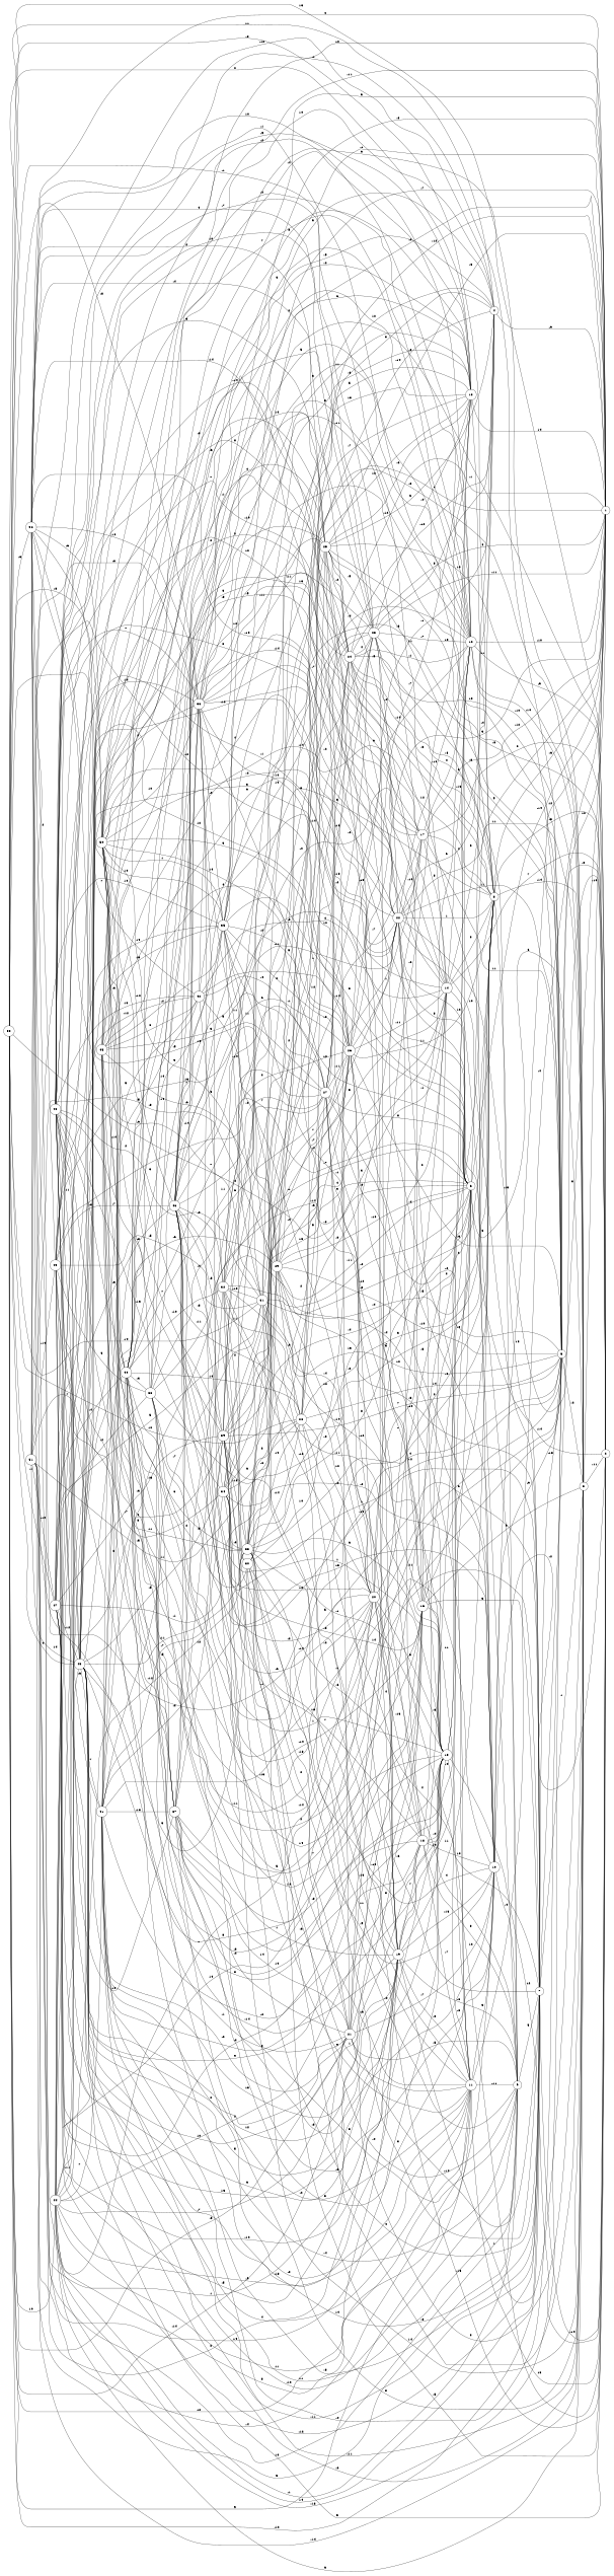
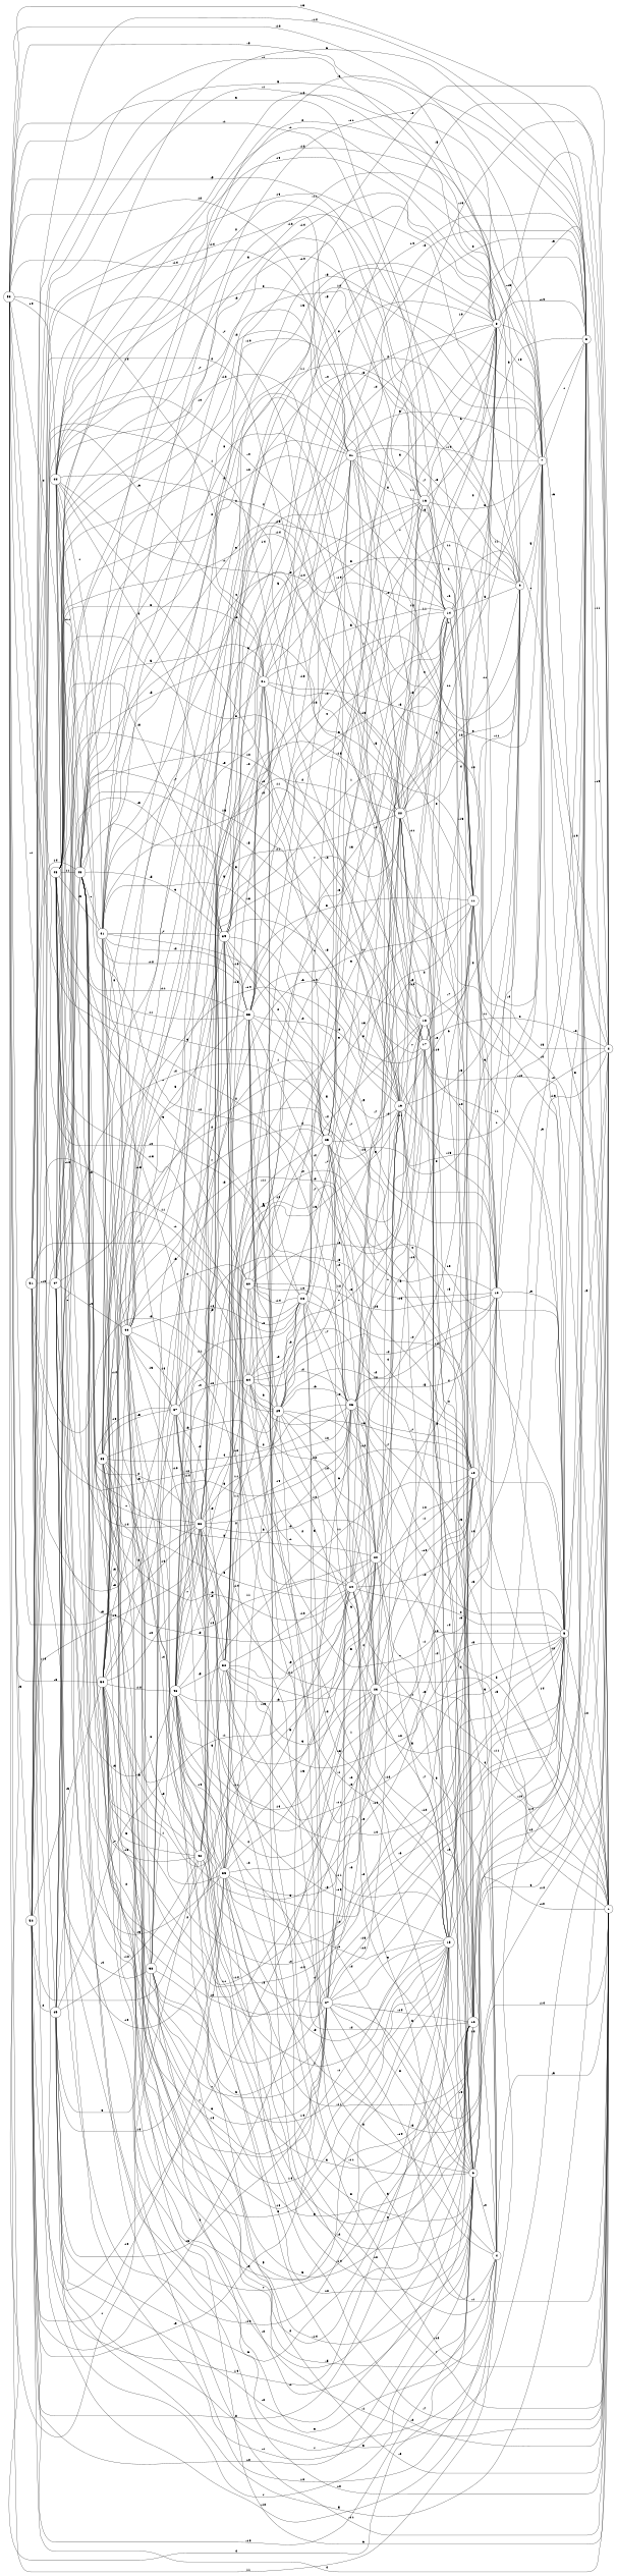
  graph {
    fontname="Helvetica,Arial,sans-serif"
    rankdir=LR
    node [shape=circle]
    53
    3
    4
    6
    7
    8
    11
    13
    14
    16
    19
    21
    28
    31
    36
    42
    43
    44
    47
    50
    52
    1
    2
    5
    9
    10
    12
    18
    20
    25
    27
    26
    23
    15
    17
    35
    29
    32
    22
    24
    39
    33
    41
    30
    46
    38
    40
    37
    49
    34
    51
    48
    45
    53 -- 3 [label=13]
    53 -- 4 [label=11]
    53 -- 6 [label=4]
    53 -- 7 [label=-12]
    53 -- 8 [label=-8]
    53 -- 11 [label=9]
    53 -- 13 [label=2]
    53 -- 14 [label=-1]
    53 -- 16 [label=-5]
    53 -- 19 [label=12]
    53 -- 21 [label=-14]
    53 -- 28 [label=10]
    53 -- 31 [label=14]
    53 -- 36 [label=-8]
    53 -- 42 [label=7]
    53 -- 43 [label=4]
    53 -- 44 [label=10]
    53 -- 47 [label=-1]
    53 -- 50 [label=-8]
    53 -- 52 [label=-3]
    3 -- 1 [label=-10]
    3 -- 2 [label=-11]
    4 -- 1 [label=-9]
    6 -- 3 [label=6]
    6 -- 4 [label=-4]
    6 -- 1 [label=-14]
    6 -- 2 [label=-14]
    7 -- 3 [label=1]
    7 -- 1 [label=3]
    7 -- 2 [label=-10]
    7 -- 5 [label=-13]
    8 -- 3 [label=-14]
    8 -- 7 [label=13]
    8 -- 1 [label=-6]
    8 -- 2 [label=-3]
    11 -- 1 [label=-4]
    11 -- 2 [label=13]
    11 -- 9 [label=-11]
    11 -- 10 [label=3]
    13 -- 8 [label=11]
    13 -- 1 [label=14]
    14 -- 4 [label=9]
    14 -- 8 [label=3]
    14 -- 2 [label=7]
    14 -- 9 [label=6]
    14 -- 12 [label=-13]
    16 -- 3 [label=6]
    16 -- 6 [label=-6]
    16 -- 7 [label=3]
    16 -- 8 [label=6]
    16 -- 11 [label=11]
    16 -- 12 [label=2]
    19 -- 3 [label=1]
    19 -- 6 [label=10]
    19 -- 8 [label=11]
    19 -- 11 [label=-9]
    19 -- 9 [label=-6]
    19 -- 10 [label=-13]
    19 -- 12 [label=-3]
    19 -- 18 [label=7]
    21 -- 3 [label=3]
    21 -- 6 [label=-11]
    21 -- 7 [label=-14]
    21 -- 13 [label=-6]
    21 -- 14 [label=7]
    21 -- 16 [label=8]
    21 -- 9 [label=-5]
    21 -- 10 [label=-7]
    28 -- 4 [label=-14]
    28 -- 7 [label=4]
    28 -- 8 [label=3]
    28 -- 2 [label=-13]
    28 -- 5 [label=14]
    28 -- 20 [label=-4]
    28 -- 25 [label=-4]
    28 -- 27 [label=5]
    28 -- 26 [label=-7]
    31 -- 6 [label=-2]
    31 -- 7 [label=-6]
    31 -- 8 [label=-4]
    31 -- 11 [label=-13]
    31 -- 14 [label=5]
    31 -- 16 [label=-10]
    31 -- 19 [label=-2]
    31 -- 1 [label=-12]
    31 -- 23 [label=1]
    36 -- 6 [label=-2]
    36 -- 11 [label=9]
    36 -- 13 [label=6]
    36 -- 14 [label=-2]
    36 -- 2 [label=-8]
    36 -- 5 [label=-12]
    36 -- 12 [label=-11]
    36 -- 20 [label=-2]
    36 -- 25 [label=-11]
    36 -- 26 [label=14]
    36 -- 23 [label=-11]
    36 -- 15 [label=-3]
    36 -- 17 [label=-7]
    36 -- 35 [label=-9]
    36 -- 29 [label=11]
    42 -- 6 [label=-14]
    42 -- 13 [label=11]
    42 -- 14 [label=4]
    42 -- 31 [label=5]
    42 -- 1 [label=-2]
    42 -- 27 [label=-4]
    42 -- 32 [label=6]
    43 -- 3 [label=-6]
    43 -- 7 [label=-11]
    43 -- 11 [label=-13]
    43 -- 19 [label=5]
    43 -- 21 [label=2]
    43 -- 36 [label=2]
    43 -- 42 [label=-5]
    43 -- 1 [label=-11]
    43 -- 9 [label=11]
    43 -- 12 [label=6]
    43 -- 18 [label=12]
    43 -- 20 [label=8]
    43 -- 15 [label=5]
    43 -- 17 [label=-5]
    43 -- 29 [label=-6]
    43 -- 22 [label=4]
    43 -- 24 [label=-6]
    43 -- 39 [label=-5]
    43 -- 33 [label=-11]
    43 -- 41 [label=7]
    43 -- 30 [label=9]
    44 -- 3 [label=6]
    44 -- 7 [label=14]
    44 -- 11 [label=8]
    44 -- 14 [label=3]
    44 -- 16 [label=2]
    44 -- 21 [label=-7]
    44 -- 42 [label=5]
    44 -- 43 [label=-11]
    44 -- 1 [label=10]
    44 -- 5 [label=-13]
    44 -- 9 [label=-1]
    44 -- 10 [label=11]
    44 -- 26 [label=12]
    44 -- 15 [label=-9]
    44 -- 17 [label=2]
    44 -- 22 [label=-12]
    44 -- 24 [label=-3]
    44 -- 39 [label=4]
    44 -- 33 [label=-12]
    44 -- 41 [label=7]
    47 -- 7 [label=-12]
    47 -- 16 [label=-2]
    47 -- 19 [label=-5]
    47 -- 28 [label=-1]
    47 -- 31 [label=5]
    47 -- 36 [label=14]
    47 -- 43 [label=-12]
    47 -- 12 [label=7]
    47 -- 20 [label=14]
    47 -- 15 [label=-12]
    47 -- 35 [label=13]
    47 -- 39 [label=-3]
    47 -- 46 [label=-3]
    47 -- 38 [label=-4]
    47 -- 40 [label=-4]
    50 -- 4 [label=10]
    50 -- 7 [label=5]
    50 -- 8 [label=13]
    50 -- 13 [label=-4]
    50 -- 14 [label=-14]
    50 -- 28 [label=-11]
    50 -- 31 [label=9]
    50 -- 36 [label=10]
    50 -- 2 [label=9]
    50 -- 10 [label=-14]
    50 -- 20 [label=-11]
    50 -- 25 [label=7]
    50 -- 27 [label=14]
    50 -- 26 [label=6]
    50 -- 23 [label=-14]
    50 -- 35 [label=1]
    50 -- 22 [label=-2]
    50 -- 24 [label=-1]
    50 -- 39 [label=7]
    50 -- 46 [label=-12]
    50 -- 38 [label=2]
    50 -- 40 [label=-3]
    50 -- 37 [label=8]
    52 -- 6 [label=-13]
    52 -- 8 [label=-1]
    52 -- 11 [label=-4]
    52 -- 19 [label=1]
    52 -- 31 [label=-9]
    52 -- 36 [label=10]
    52 -- 50 [label=-6]
    52 -- 1 [label=4]
    52 -- 9 [label=14]
    52 -- 12 [label=10]
    52 -- 20 [label=7]
    52 -- 25 [label=-4]
    52 -- 27 [label=-5]
    52 -- 23 [label=4]
    52 -- 15 [label=8]
    52 -- 17 [label=-7]
    52 -- 35 [label=10]
    52 -- 22 [label=-14]
    52 -- 24 [label=2]
    52 -- 49 [label=2]
    5 -- 3 [label=-2]
    5 -- 1 [label=12]
    5 -- 2 [label=-9]
    9 -- 7 [label=5]
    10 -- 1 [label=12]
    10 -- 2 [label=-2]
    10 -- 5 [label=-9]
    10 -- 9 [label=-4]
    12 -- 3 [label=-10]
    12 -- 1 [label=-10]
    12 -- 2 [label=-9]
    12 -- 5 [label=-10]
    18 -- 6 [label=-4]
    18 -- 11 [label=-7]
    18 -- 14 [label=2]
    18 -- 9 [label=3]
    18 -- 10 [label=10]
    18 -- 15 [label=-4]
    20 -- 6 [label=-5]
    20 -- 13 [label=-1]
    20 -- 19 [label=4]
    20 -- 1 [label=5]
    20 -- 9 [label=4]
    20 -- 18 [label=-13]
    20 -- 15 [label=5]
    25 -- 3 [label=10]
    25 -- 4 [label=6]
    25 -- 8 [label=11]
    25 -- 13 [label=-6]
    25 -- 16 [label=-5]
    25 -- 19 [label=-13]
    25 -- 21 [label=-13]
    25 -- 1 [label=-6]
    25 -- 5 [label=13]
    25 -- 18 [label=-7]
    25 -- 23 [label=-5]
    25 -- 24 [label=-2]
    27 -- 6 [label=8]
    27 -- 19 [label=-12]
    27 -- 1 [label=-1]
    27 -- 2 [label=12]
    27 -- 5 [label=-2]
    27 -- 12 [label=-14]
    27 -- 20 [label=-9]
    27 -- 26 [label=-11]
    27 -- 23 [label=-6]
    27 -- 15 [label=9]
    27 -- 24 [label=-13]
    26 -- 4 [label=-1]
    26 -- 8 [label=11]
    26 -- 11 [label=-10]
    26 -- 13 [label=-7]
    26 -- 14 [label=-11]
    26 -- 1 [label=3]
    26 -- 5 [label=-3]
    26 -- 10 [label=-5]
    26 -- 20 [label=-12]
    26 -- 17 [label=1]
    23 -- 4 [label=8]
    23 -- 13 [label=-4]
    23 -- 19 [label=-7]
    23 -- 1 [label=-11]
    23 -- 2 [label=-8]
    23 -- 5 [label=-8]
    23 -- 9 [label=-8]
    23 -- 12 [label=-7]
    23 -- 22 [label=-4]
    15 -- 6 [label=-4]
    15 -- 11 [label=-8]
    15 -- 13 [label=2]
    15 -- 2 [label=12]
    17 -- 8 [label=4]
    17 -- 14 [label=8]
    17 -- 1 [label=-12]
    17 -- 2 [label=2]
    17 -- 5 [label=11]
    17 -- 12 [label=4]
    35 -- 3 [label=-3]
    35 -- 6 [label=3]
    35 -- 13 [label=-6]
    35 -- 1 [label=-7]
    35 -- 5 [label=-6]
    35 -- 10 [label=-9]
    35 -- 18 [label=-4]
    35 -- 20 [label=13]
    35 -- 26 [label=5]
    35 -- 15 [label=-1]
    35 -- 29 [label=11]
    35 -- 22 [label=-14]
    35 -- 30 [label=-14]
    29 -- 4 [label=3]
    29 -- 6 [label=-10]
    29 -- 7 [label=-3]
    29 -- 13 [label=12]
    29 -- 14 [label=3]
    29 -- 19 [label=12]
    29 -- 28 [label=-9]
    29 -- 5 [label=-10]
    29 -- 10 [label=-4]
    29 -- 20 [label=12]
    29 -- 26 [label=-6]
    29 -- 23 [label=10]
    32 -- 6 [label=-11]
    32 -- 8 [label=-3]
    32 -- 13 [label=5]
    32 -- 19 [label=13]
    32 -- 31 [label=-13]
    32 -- 5 [label=12]
    32 -- 9 [label=-4]
    32 -- 12 [label=-4]
    32 -- 20 [label=-12]
    32 -- 23 [label=3]
    32 -- 15 [label=-11]
    32 -- 24 [label=-8]
    32 -- 30 [label=2]
    22 -- 3 [label=11]
    22 -- 4 [label=6]
    22 -- 6 [label=8]
    22 -- 7 [label=10]
    22 -- 8 [label=1]
    22 -- 16 [label=12]
    22 -- 2 [label=-13]
    22 -- 5 [label=11]
    22 -- 9 [label=12]
    22 -- 12 [label=-10]
    22 -- 15 [label=2]
    22 -- 17 [label=-10]
    24 -- 3 [label=13]
    24 -- 4 [label=-12]
    24 -- 8 [label=-3]
    24 -- 11 [label=-4]
    24 -- 1 [label=4]
    24 -- 5 [label=2]
    24 -- 10 [label=12]
    24 -- 12 [label=-1]
    24 -- 23 [label=4]
    24 -- 22 [label=9]
    39 -- 3 [label=14]
    39 -- 6 [label=-4]
    39 -- 7 [label=4]
    39 -- 11 [label=1]
    39 -- 13 [label=-7]
-   39 -- 14 [label=4]
+   39 -- 14 [label=5]
    39 -- 5 [label=7]
    39 -- 10 [label=-9]
    39 -- 25 [label=2]
    39 -- 15 [label=-1]
    39 -- 17 [label=-8]
    39 -- 22 [label=7]
    39 -- 24 [label=-1]
    39 -- 33 [label=-13]
    33 -- 3 [label=-8]
    33 -- 4 [label=12]
    33 -- 6 [label=8]
    33 -- 7 [label=3]
    33 -- 11 [label=11]
    33 -- 14 [label=13]
    33 -- 21 [label=-13]
    33 -- 28 [label=14]
    33 -- 2 [label=-5]
    33 -- 5 [label=4]
    33 -- 9 [label=-4]
    33 -- 26 [label=2]
    33 -- 23 [label=12]
    33 -- 15 [label=6]
    33 -- 17 [label=-9]
    33 -- 29 [label=3]
    41 -- 3 [label=-11]
    41 -- 6 [label=-1]
    41 -- 7 [label=-8]
    41 -- 8 [label=-14]
    41 -- 11 [label=-8]
    41 -- 19 [label=13]
    41 -- 21 [label=-2]
    41 -- 31 [label=-7]
    41 -- 1 [label=-1]
    41 -- 5 [label=-4]
    41 -- 10 [label=-2]
    41 -- 18 [label=-2]
    41 -- 27 [label=7]
    41 -- 35 [label=14]
    41 -- 39 [label=-7]
    41 -- 33 [label=-2]
    41 -- 40 [label=8]
    41 -- 37 [label=-13]
    30 -- 11 [label=13]
    30 -- 21 [label=2]
    30 -- 28 [label=-14]
    30 -- 1 [label=7]
    30 -- 10 [label=-13]
    30 -- 18 [label=-6]
    30 -- 26 [label=10]
    30 -- 29 [label=-6]
    46 -- 6 [label=12]
    46 -- 7 [label=1]
    46 -- 8 [label=3]
    46 -- 13 [label=-2]
    46 -- 16 [label=-14]
    46 -- 28 [label=11]
    46 -- 36 [label=7]
    46 -- 1 [label=-8]
    46 -- 9 [label=3]
    46 -- 10 [label=13]
    46 -- 12 [label=3]
    46 -- 20 [label=-6]
    46 -- 27 [label=-2]
    46 -- 26 [label=6]
    46 -- 23 [label=14]
    46 -- 15 [label=1]
    46 -- 17 [label=-4]
    46 -- 35 [label=14]
    46 -- 32 [label=-5]
    46 -- 39 [label=-4]
    46 -- 33 [label=-5]
    46 -- 34 [label=-8]
    38 -- 4 [label=-5]
    38 -- 6 [label=-14]
    38 -- 8 [label=-5]
    38 -- 19 [label=1]
    38 -- 5 [label=-13]
    38 -- 12 [label=3]
    38 -- 20 [label=-13]
    38 -- 27 [label=6]
    38 -- 15 [label=14]
    38 -- 22 [label=-11]
    38 -- 37 [label=-5]
    40 -- 4 [label=9]
    40 -- 7 [label=14]
    40 -- 16 [label=5]
    40 -- 21 [label=-2]
    40 -- 28 [label=14]
    40 -- 36 [label=14]
    40 -- 9 [label=-4]
    40 -- 10 [label=-8]
    40 -- 12 [label=5]
    40 -- 25 [label=-3]
    40 -- 27 [label=11]
    40 -- 23 [label=4]
    40 -- 15 [label=14]
    40 -- 32 [label=-10]
    40 -- 22 [label=-2]
    40 -- 24 [label=12]
    40 -- 30 [label=2]
    40 -- 38 [label=-3]
    40 -- 37 [label=13]
    37 -- 3 [label=8]
    37 -- 11 [label=3]
    37 -- 21 [label=14]
    37 -- 36 [label=-14]
    37 -- 5 [label=14]
    37 -- 10 [label=-3]
    37 -- 18 [label=-6]
    37 -- 26 [label=2]
    37 -- 15 [label=-8]
    37 -- 32 [label=-8]
    37 -- 34 [label=12]
    49 -- 6 [label=7]
    49 -- 14 [label=12]
    49 -- 19 [label=13]
    49 -- 31 [label=-5]
    49 -- 42 [label=-12]
    49 -- 43 [label=7]
    49 -- 2 [label=5]
    49 -- 5 [label=7]
    49 -- 12 [label=-2]
    49 -- 27 [label=13]
    49 -- 15 [label=6]
    49 -- 35 [label=14]
    49 -- 46 [label=-7]
    49 -- 38 [label=5]
    49 -- 37 [label=10]
    34 -- 13 [label=13]
    34 -- 14 [label=9]
    34 -- 16 [label=-3]
    34 -- 10 [label=-2]
    34 -- 18 [label=7]
    34 -- 20 [label=12]
    34 -- 26 [label=-4]
    34 -- 15 [label=1]
    34 -- 29 [label=6]
    34 -- 22 [label=-7]
    34 -- 24 [label=2]
-   34 -- 33 [label=-3]
+   34 -- 28 [label=-3]
    51 -- 3 [label=-14]
    51 -- 4 [label=-12]
    51 -- 8 [label=-1]
    51 -- 19 [label=2]
    51 -- 28 [label=11]
    51 -- 36 [label=-8]
    51 -- 43 [label=14]
    51 -- 47 [label=-10]
    51 -- 9 [label=5]
    51 -- 26 [label=12]
    51 -- 15 [label=14]
    51 -- 35 [label=10]
    51 -- 29 [label=-8]
    51 -- 49 [label=-14]
    51 -- 34 [label=-7]
    48 -- 6 [label=-1]
    48 -- 7 [label=2]
    48 -- 8 [label=14]
    48 -- 11 [label=4]
    48 -- 13 [label=-9]
    48 -- 14 [label=-10]
    48 -- 16 [label=-3]
    48 -- 21 [label=10]
    48 -- 31 [label=3]
    48 -- 36 [label=7]
    48 -- 42 [label=13]
    48 -- 43 [label=11]
    48 -- 5 [label=-1]
    48 -- 9 [label=-12]
    48 -- 12 [label=-2]
    48 -- 18 [label=9]
    48 -- 25 [label=3]
    48 -- 23 [label=10]
    48 -- 17 [label=8]
    48 -- 22 [label=8]
    48 -- 39 [label=-8]
    48 -- 33 [label=11]
    48 -- 41 [label=-6]
    48 -- 40 [label=-8]
    48 -- 34 [label=-13]
    45 -- 8 [label=-14]
    45 -- 13 [label=8]
    45 -- 19 [label=-14]
    45 -- 21 [label=-1]
    45 -- 42 [label=6]
    45 -- 1 [label=9]
    45 -- 5 [label=-1]
    45 -- 12 [label=2]
    45 -- 25 [label=2]
    45 -- 27 [label=3]
    45 -- 26 [label=4]
    45 -- 15 [label=14]
    45 -- 35 [label=-4]
    45 -- 29 [label=-6]
    45 -- 22 [label=9]
    45 -- 24 [label=6]
    45 -- 33 [label=6]
    45 -- 40 [label=-14]
    45 -- 37 [label=-5]
  }
